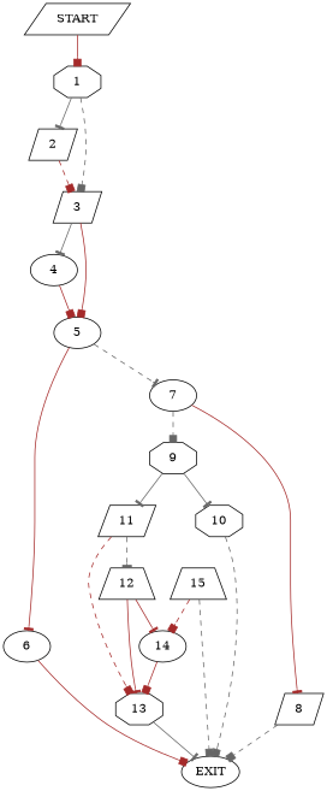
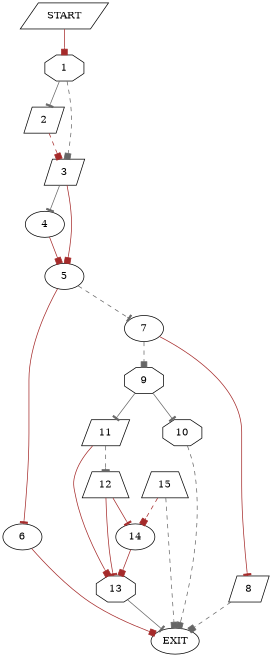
  digraph {
    node [shape=ellipse]
    edge [arrowhead=box color=brown style=solid]
    n1 [label=START shape=parallelogram]
    1 [shape=octagon]
    2 [shape=parallelogram]
    3 [shape=parallelogram]
    n5 [label=EXIT]
    4
    5
    6
    7
    8 [shape=parallelogram]
    9 [shape=octagon]
    10 [shape=octagon]
    11 [shape=parallelogram]
    12 [shape=trapezium]
    13 [shape=octagon]
    14
    15 [shape=trapezium]
    n1 -> 1
    1 -> 2 [arrowhead=tee color=gray40]
    1 -> 3 [color=gray40 style=dashed]
    2 -> 3 [style=dashed]
    3 -> 4 [arrowhead=tee color=gray40]
    3 -> 5
    4 -> 5
    5 -> 6 [arrowhead=tee]
    5 -> 7 [arrowhead=tee color=gray40 style=dashed]
    6 -> n5
    7 -> 8 [arrowhead=tee]
    7 -> 9 [color=gray40 style=dashed]
    8 -> n5 [color=gray40 style=dashed]
    9 -> 10 [arrowhead=tee color=gray40]
    9 -> 11 [arrowhead=tee color=gray40]
    10 -> n5 [color=gray40 style=dashed]
    11 -> 12 [arrowhead=tee color=gray40 style=dashed]
-   11 -> 13 [style=dashed]
+   11 -> 13
    12 -> 13 [arrowhead=tee]
    12 -> 14 [arrowhead=tee]
    13 -> n5 [arrowhead=tee color=gray40]
    14 -> 13
    15 -> n5 [color=gray40 style=dashed]
    15 -> 14 [style=dashed]
  }
